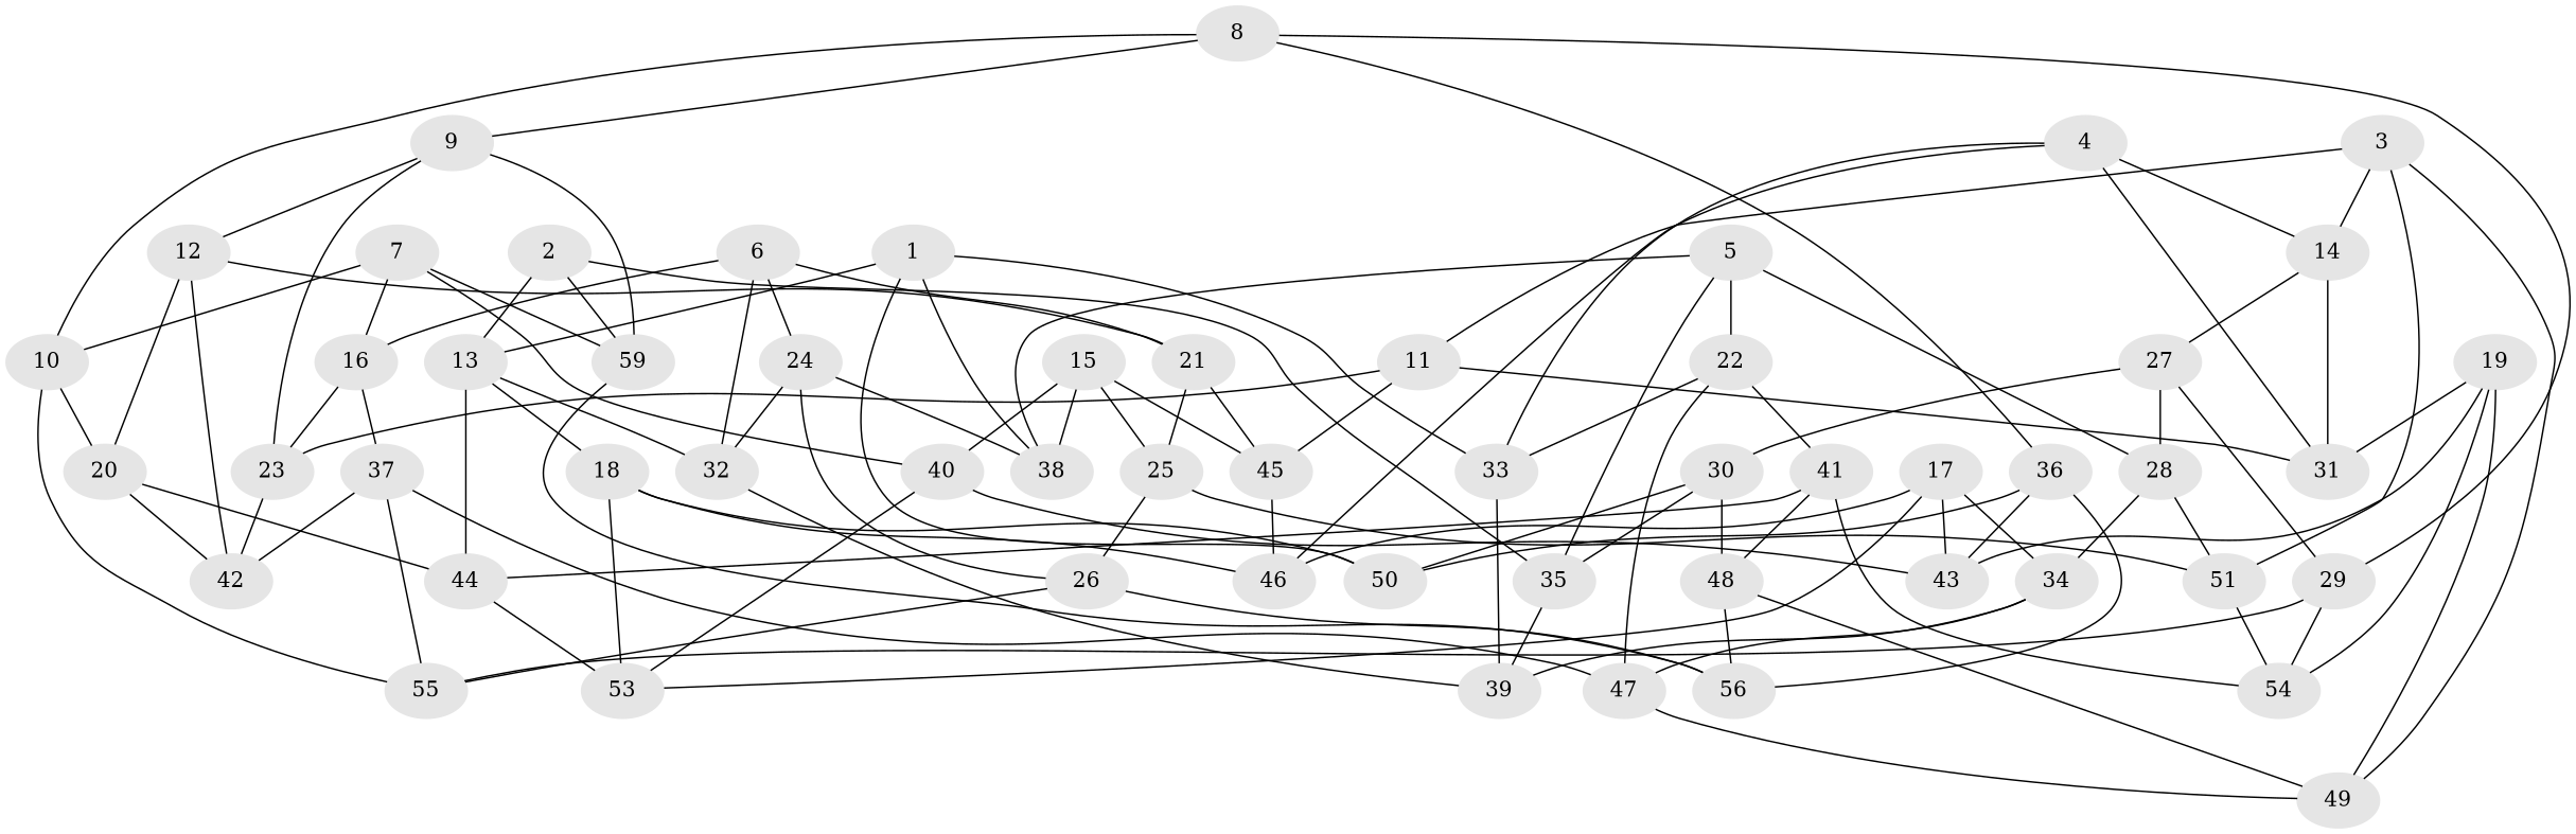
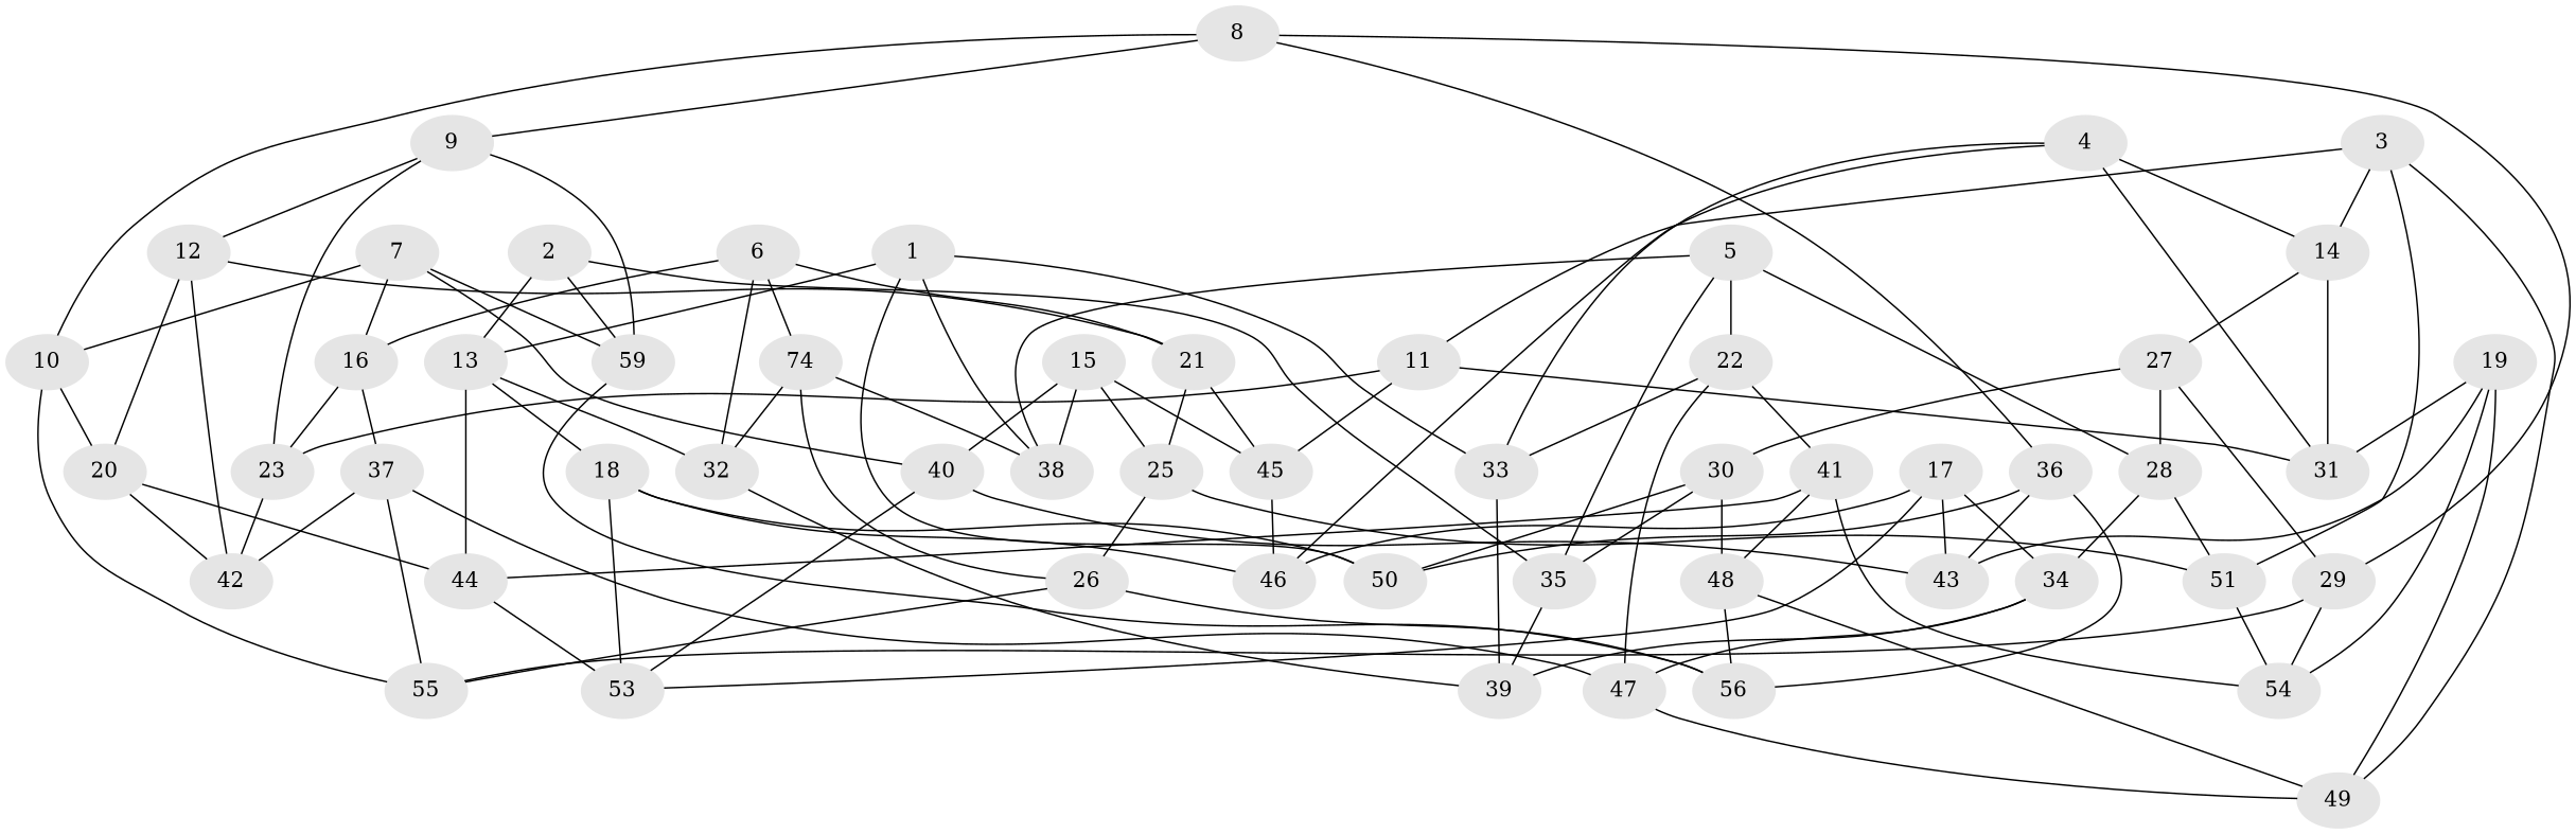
  graph {
    node [color=gray90 style=filled]
    1
    13
    33
    38
    50
    44
    32
    18
    39
    2
    35
    n12 [label=59]
    53
    56
    3
    11
    14
    49
    51
    31
    23
    45
    27
    54
    4
    46
    5
    22
    28
    41
    47
    34
    6
    16
    21
-   24
+   24 [label=74]
    37
    25
    26
    7
    10
    40
    20
    55
    43
    8
    9
    29
    36
    12
    42
    30
    15
    17
    19
    48
    1 -- 13
    1 -- 33
    1 -- 38
    1 -- 50
    13 -- 44
    13 -- 32
    13 -- 18
    33 -- 39
    44 -- 53
    32 -- 39
    18 -- 50
    18 -- 53
    18 -- 46
    2 -- 13
    2 -- 35
    2 -- n12
    35 -- 39
    n12 -- 56
    3 -- 11
    3 -- 14
    3 -- 49
    3 -- 51
    11 -- 31
    11 -- 23
    11 -- 45
    14 -- 31
    14 -- 27
    51 -- 54
    23 -- 42
    45 -- 46
    27 -- 28
    27 -- 29
    27 -- 30
    4 -- 33
    4 -- 14
    4 -- 31
    4 -- 46
    5 -- 38
    5 -- 35
    5 -- 22
    5 -- 28
    22 -- 33
    22 -- 41
    22 -- 47
    28 -- 51
    28 -- 34
    41 -- 44
    41 -- 54
    41 -- 48
    47 -- 49
    34 -- 39
    34 -- 47
    6 -- 32
    6 -- 16
    6 -- 21
    6 -- 24
    16 -- 23
    16 -- 37
    21 -- 45
    21 -- 25
    24 -- 38
    24 -- 32
    24 -- 26
    37 -- 47
    37 -- 55
    37 -- 42
    25 -- 51
    25 -- 26
    26 -- 56
    26 -- 55
    7 -- n12
    7 -- 16
    7 -- 10
    7 -- 40
    10 -- 20
    10 -- 55
    40 -- 53
    40 -- 43
    20 -- 44
    20 -- 42
    8 -- 10
    8 -- 9
    8 -- 29
    8 -- 36
    9 -- n12
    9 -- 23
    9 -- 12
    29 -- 54
    29 -- 55
    36 -- 50
    36 -- 56
    36 -- 43
    12 -- 21
    12 -- 20
    12 -- 42
    30 -- 50
    30 -- 35
    30 -- 48
    15 -- 38
    15 -- 45
    15 -- 25
    15 -- 40
    17 -- 53
    17 -- 46
    17 -- 34
    17 -- 43
    19 -- 49
    19 -- 31
    19 -- 54
    19 -- 43
    48 -- 56
    48 -- 49
  }
